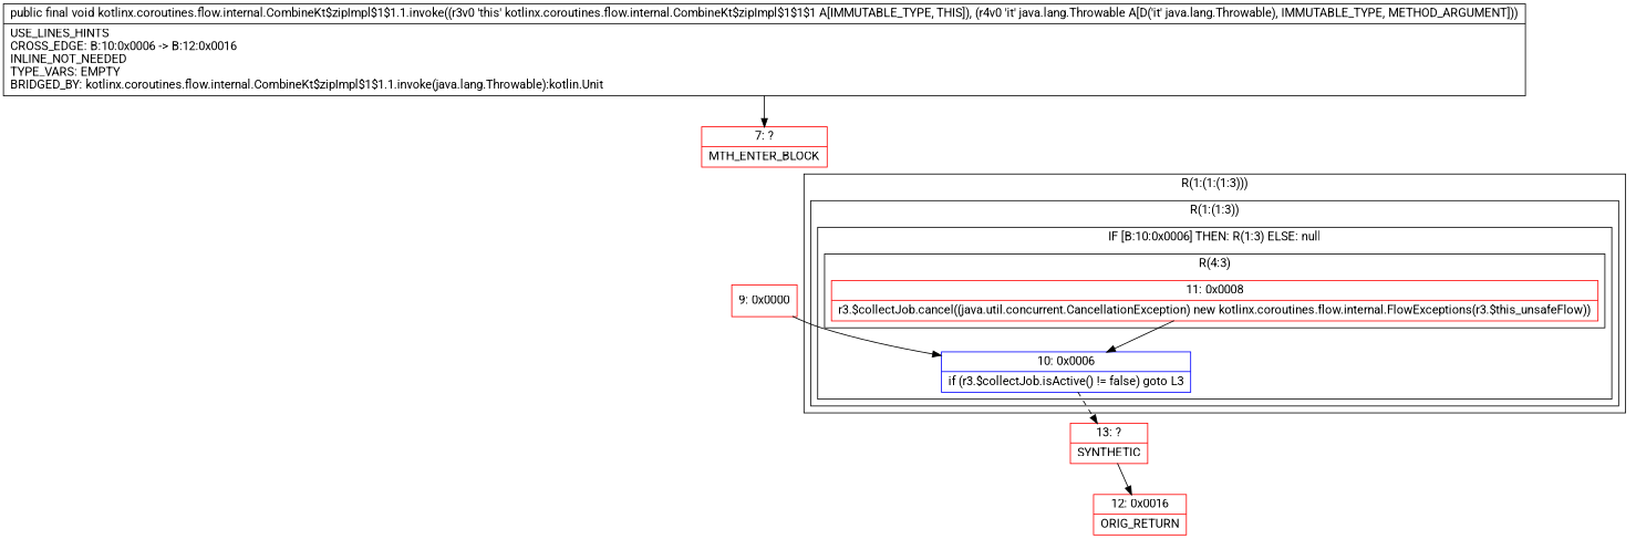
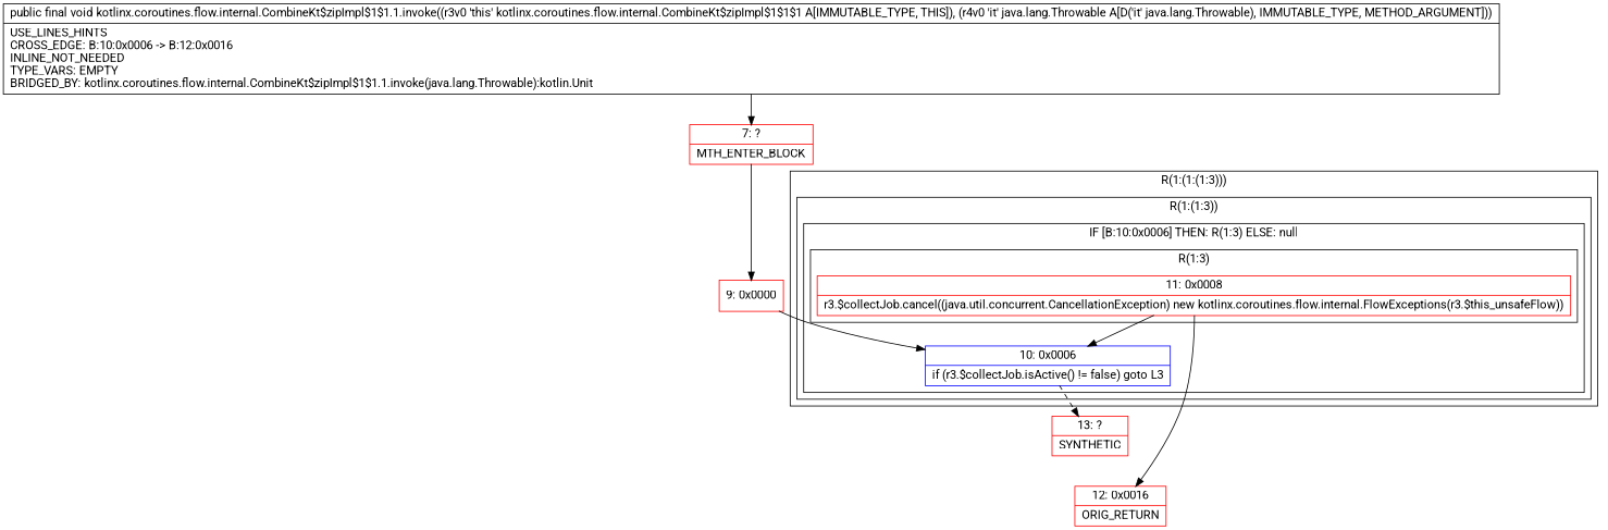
  digraph {
    fontname=Roboto
    node [color=red fontname=Roboto shape=record]
    edge [fontname=Roboto]
    n1 [label="{11\:\ 0x0008|r3.$collectJob.cancel((java.util.concurrent.CancellationException) new kotlinx.coroutines.flow.internal.FlowExceptions(r3.$this_unsafeFlow))\l}"]
    n2 [color=blue label="{10\:\ 0x0006|if (r3.$collectJob.isActive() != false) goto L3\l}"]
    n3 [label="{12\:\ 0x0016|ORIG_RETURN\l}"]
    n4 [label="{13\:\ ?|SYNTHETIC\l}"]
    n5 [label="{7\:\ ?|MTH_ENTER_BLOCK\l}"]
    n6 [label="{9\:\ 0x0000}"]
    n7 [label="{public final void kotlinx.coroutines.flow.internal.CombineKt$zipImpl$1$1.1.invoke((r3v0 'this' kotlinx.coroutines.flow.internal.CombineKt$zipImpl$1$1$1 A[IMMUTABLE_TYPE, THIS]), (r4v0 'it' java.lang.Throwable A[D('it' java.lang.Throwable), IMMUTABLE_TYPE, METHOD_ARGUMENT]))  | USE_LINES_HINTS\lCROSS_EDGE: B:10:0x0006 \-\> B:12:0x0016\lINLINE_NOT_NEEDED\lTYPE_VARS: EMPTY\lBRIDGED_BY: kotlinx.coroutines.flow.internal.CombineKt$zipImpl$1$1.1.invoke(java.lang.Throwable):kotlin.Unit\l}" color=""]
    subgraph cluster_1 {
      label="R(1:(1:(1:3)))"
      subgraph cluster_2 {
        label="R(1:(1:3))"
        subgraph cluster_3 {
          label="IF [B:10:0x0006] THEN: R(1:3) ELSE: null"
          n2
          subgraph cluster_4 {
-           label="R(4:3)"
+           label="R(1:3)"
            n1
          }
        }
      }
    }
    n1 -> n2
-   n4 -> n3
+   n1 -> n3
    n2 -> n4 [style=dashed]
+   n5 -> n6
    n6 -> n2
    n7 -> n5
  }
